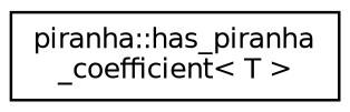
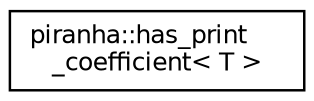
  digraph {
    rankdir=LR
-   n1 [color=black fillcolor=white fontname=Helvetica fontsize=10 height=0.2 label="piranha::has_piranha\l_coefficient\< T \>" shape=record style=filled width=0.4]
+   n1 [color=black fillcolor=white fontname=Helvetica fontsize=10 height=0.2 label="piranha::has_print\l_coefficient\< T \>" shape=record style=filled width=0.4]
  }
